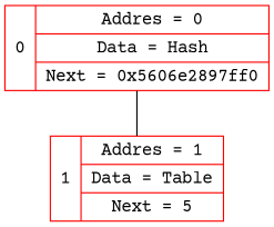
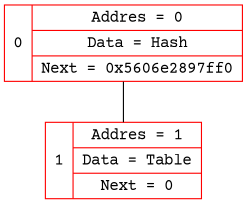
  graph {
    fontname="Courier Prime"
    node [color=red shape=record fontname="Courier Prime"]
    n1 [label="{0}|{Addres = 0| Data = Hash|Next = 0x5606e2897ff0}"]
-   n2 [label="{1}|{Addres = 1| Data = Table|Next = 5}"]
+   n2 [label="{1}|{Addres = 1| Data = Table|Next = 0}"]
    n1 -- n2 [arrowhead=diamond fontname="Courier Prime"]
  }
